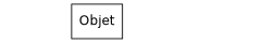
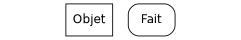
  digraph {
    node [fontname=Helvetica shape=none]
    n1 [label="     "]
    Objet [shape=record]
+   Fait [shape=Mrecord]
    n4 [label="     "]
  }
